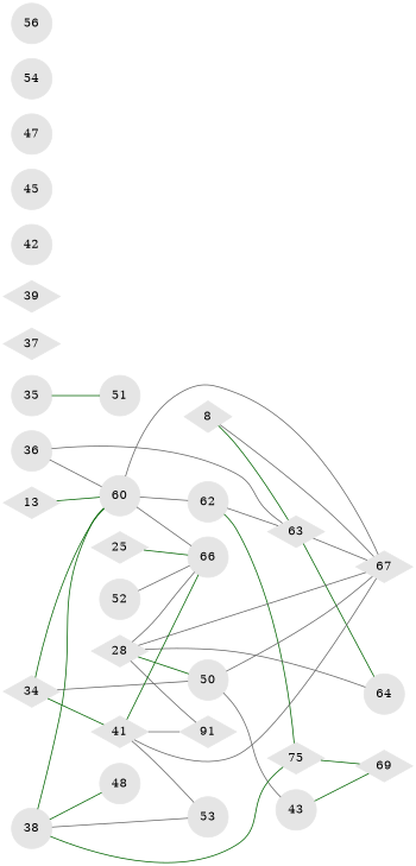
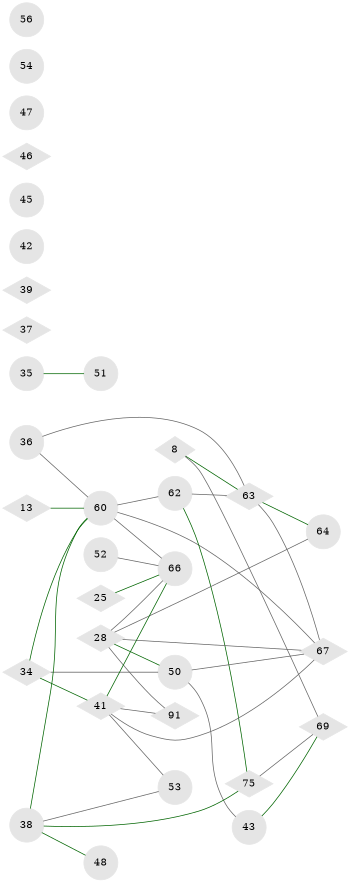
  graph {
    rankdir=LR
    node [color=gray90 shape=circle style=filled]
    edge [color=gray40]
    63 [shape=diamond super="+33"]
    64 [super="+4"]
    67 [shape=diamond super="+5+27"]
    8 [shape=diamond]
    69 [shape=diamond super="+44"]
    13 [shape=diamond]
    60 [super="+3"]
    66 [super="+21+29+57"]
    62 [super="+11+49+55"]
    25 [shape=diamond]
    28 [shape=diamond super="+1+9+20"]
    n12 [label=50 super="+30"]
    n13 [label=91 shape=diamond]
    43 [super="+16"]
    34 [shape=diamond]
    41 [shape=diamond super="+24"]
    53
    35
    51
    36
    37 [shape=diamond]
    38 [super="+15+19"]
    48
    n24 [label=75 shape=diamond super="+7+18+58"]
    39 [shape=diamond]
    42
    45
+   46 [shape=diamond]
    47
    52 [super="+26"]
    54
    56
    63 -- 64 [color=darkgreen]
    63 -- 67 [weight=2]
    8 -- 63 [color=darkgreen]
-   8 -- 67 [weight=2]
+   8 -- 69 [weight=2]
    13 -- 60 [color=darkgreen]
    60 -- 67
    60 -- 66 [weight=2]
    60 -- 62
    62 -- 63
    62 -- n24 [color=darkgreen]
    25 -- 66 [color=darkgreen]
    28 -- 64
    28 -- 67
    28 -- 66 [weight=2]
    28 -- n12 [color=darkgreen]
    28 -- n13
    n12 -- 67 [weight=3]
    n12 -- 43
    43 -- 69 [color=darkgreen]
    34 -- 60 [color=darkgreen]
    34 -- n12 [weight=2]
    34 -- 41 [color=darkgreen]
    41 -- 67
    41 -- 66 [color=darkgreen weight=3]
    41 -- n13
    41 -- 53
    35 -- 51 [color=darkgreen]
    36 -- 63
    36 -- 60
    38 -- 60 [color=darkgreen]
    38 -- 53
    38 -- 48 [color=darkgreen]
    38 -- n24 [color=darkgreen weight=2]
-   n24 -- 69 [color=darkgreen]
+   n24 -- 69
    52 -- 66 [weight=2]
  }
